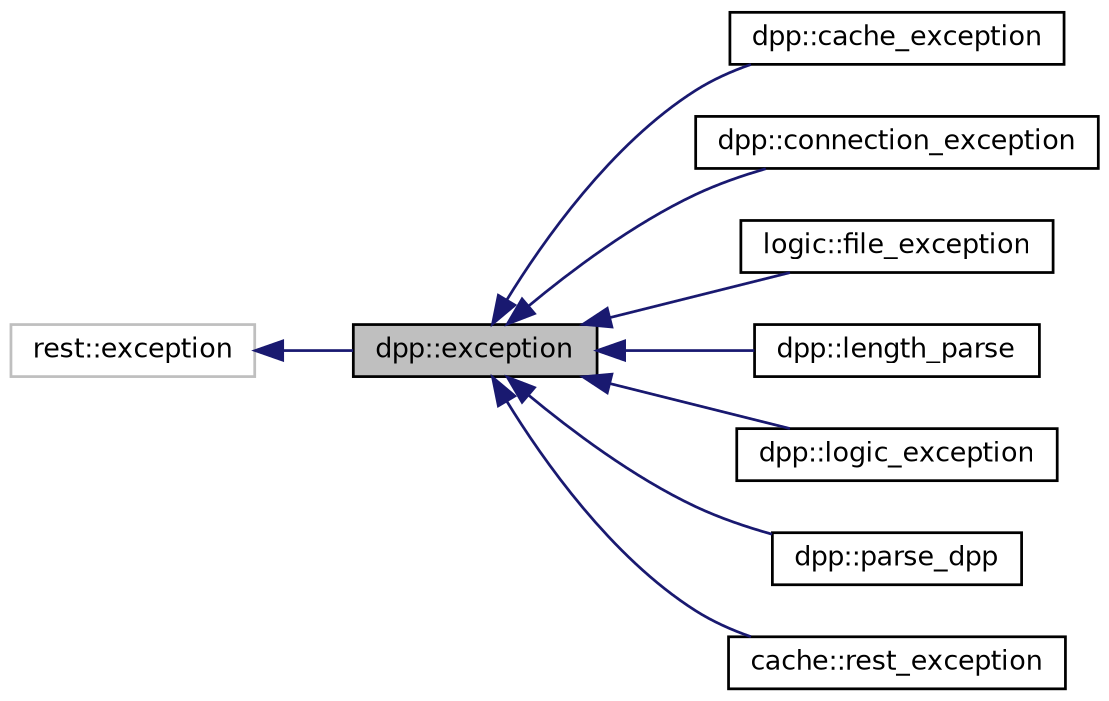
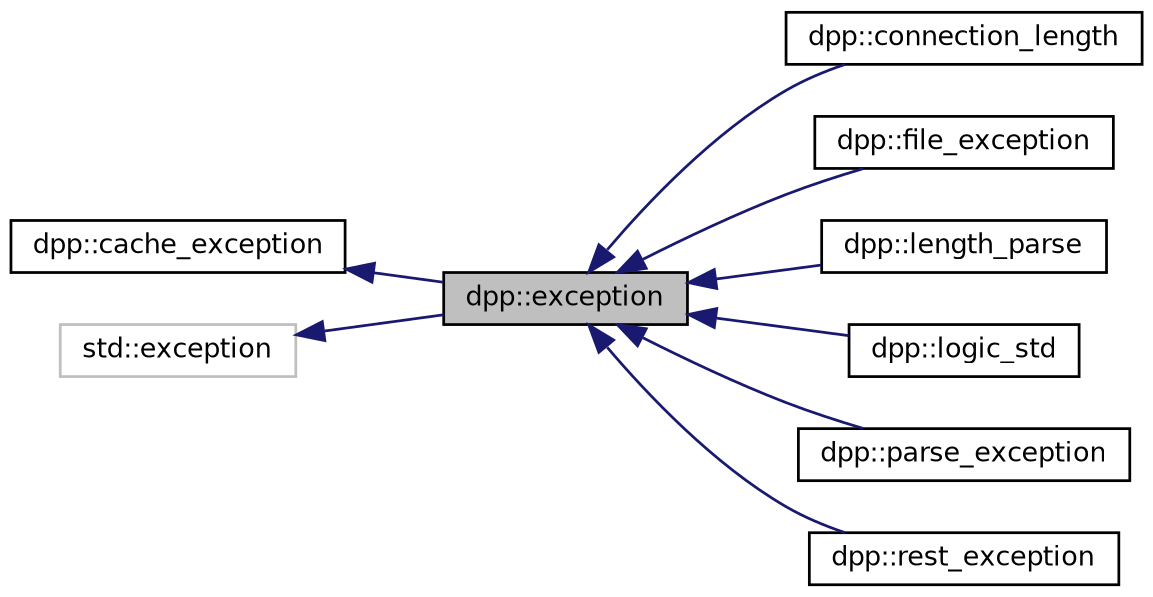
  digraph {
    rankdir=LR
    node [color=black fontname=Helvetica fontsize=10 shape=record]
    edge [color=midnightblue dir=back fontname=Helvetica fontsize=10 labelfontname=Helvetica labelfontsize=10 style=solid]
    n1 [fillcolor=grey75 fontcolor=black height=0.2 label="dpp::exception" style=filled width=0.4]
    n2 [height=0.2 label="dpp::cache_exception" width=0.4]
-   n3 [height=0.2 label="dpp::connection_exception" width=0.4]
-   n4 [height=0.2 label="logic::file_exception" width=0.4]
+   n3 [height=0.2 label="dpp::connection_length" width=0.4]
+   n4 [height=0.2 label="dpp::file_exception" width=0.4]
    n5 [height=0.2 label="dpp::length_parse" width=0.4]
-   n6 [height=0.2 label="dpp::logic_exception" width=0.4]
-   n7 [height=0.2 label="dpp::parse_dpp" width=0.4]
-   n8 [height=0.2 label="cache::rest_exception" width=0.4]
-   n9 [color=grey75 height=0.2 label="rest::exception" width=0.4]
-   n1 -> n2
+   n6 [height=0.2 label="dpp::logic_std" width=0.4]
+   n7 [height=0.2 label="dpp::parse_exception" width=0.4]
+   n8 [height=0.2 label="dpp::rest_exception" width=0.4]
+   n9 [color=grey75 height=0.2 label="std::exception" width=0.4]
+   n2 -> n1
    n1 -> n3
    n1 -> n4
    n1 -> n5
    n1 -> n6
    n1 -> n7
    n1 -> n8
    n9 -> n1
  }
